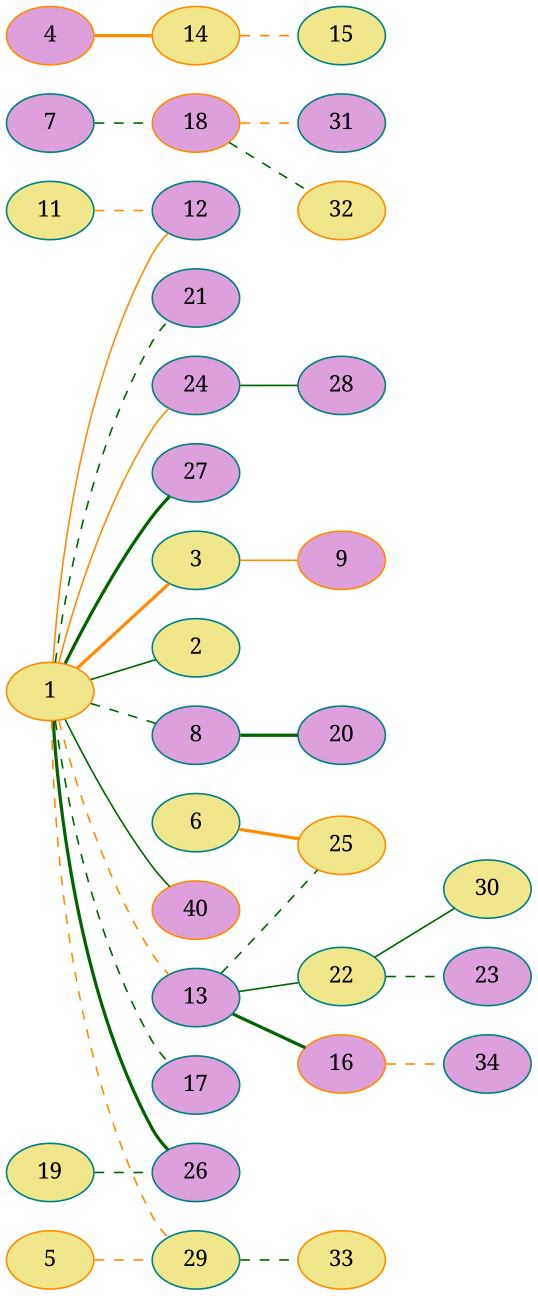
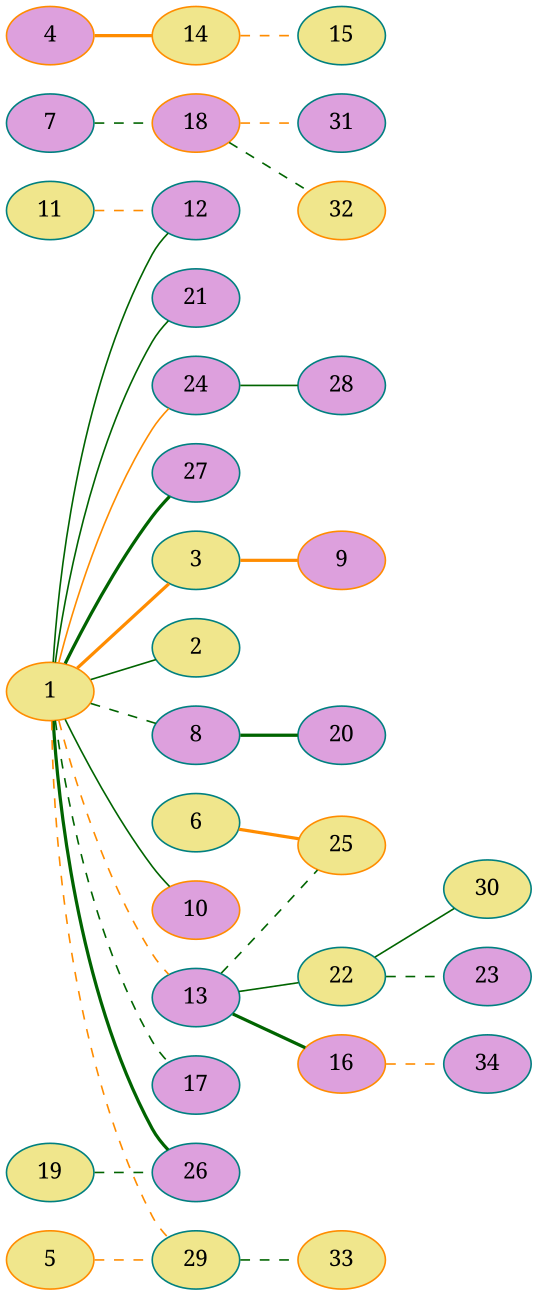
  graph {
    fontname="Noto Serif"
    rankdir=LR
    node [color=teal fillcolor=plum fontname="Noto Serif" style=filled]
    edge [color=darkgreen fontname="Noto Serif" style=dashed weight=1.0]
    1 [color=darkorange fillcolor=khaki]
    2 [fillcolor=khaki]
    3 [fillcolor=khaki]
    8
-   10 [color=darkorange label=40]
+   10 [color=darkorange]
    12
    13
    17
    21
    24
    26
    27
    29 [fillcolor=khaki]
    9 [color=darkorange]
    20
    25 [color=darkorange fillcolor=khaki]
    16 [color=darkorange]
    22 [fillcolor=khaki]
    28
    33 [color=darkorange fillcolor=khaki]
    18 [color=darkorange]
    31
    32 [color=darkorange fillcolor=khaki]
    4 [color=darkorange]
    14 [color=darkorange fillcolor=khaki]
    15 [fillcolor=khaki]
    5 [color=darkorange fillcolor=khaki]
    6 [fillcolor=khaki]
    7
    11 [fillcolor=khaki]
    34
    23
    30 [fillcolor=khaki]
    19 [fillcolor=khaki]
    1 -- 2 [style=solid]
    1 -- 3 [color=darkorange style=bold]
    1 -- 8
    1 -- 10 [style=solid]
-   1 -- 12 [color=darkorange style=solid]
+   1 -- 12 [style=solid]
    1 -- 13 [color=darkorange]
    1 -- 17
-   1 -- 21
+   1 -- 21 [style=solid]
    1 -- 24 [color=darkorange style=solid]
    1 -- 26 [style=bold]
    1 -- 27 [style=bold]
    1 -- 29 [color=darkorange]
-   3 -- 9 [color=darkorange style=solid]
+   3 -- 9 [color=darkorange style=bold]
    8 -- 20 [style=bold]
    13 -- 25
    13 -- 16 [style=bold]
    13 -- 22 [style=solid]
    24 -- 28 [style=solid]
    29 -- 33
    16 -- 34 [color=darkorange]
    22 -- 23
    22 -- 30 [style=solid]
    18 -- 31 [color=darkorange]
    18 -- 32
    4 -- 14 [color=darkorange style=bold]
    14 -- 15 [color=darkorange]
    5 -- 29 [color=darkorange]
    6 -- 25 [color=darkorange style=bold]
    7 -- 18
    11 -- 12 [color=darkorange]
    19 -- 26
  }
